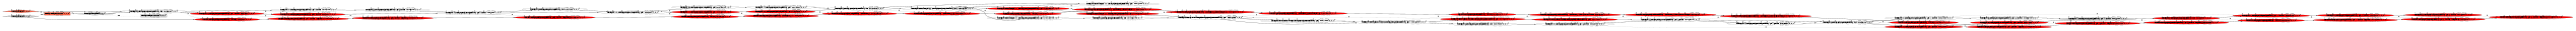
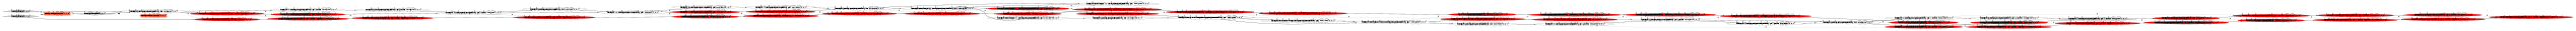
  digraph {
    rankdir=LR
    node [fillcolor=red shape=ellipse style=filled]
    edge [style=bold]
    n1 [fillcolor=white label="assertEquals(44,message.getInt32ToInt32FieldMap().get(4).intValue())@@@6@@@['1', '0', '1']"]
    n2 [fillcolor=white label="assertEquals(3,message.getInt32ToStringFieldMap().size())@@@7@@@['0', '0', '1']"]
    n3 [label="assertThat(message.getInt32ToInt32FieldMap().get(3).intValue()).isEqualTo(33)@@@6@@@['0', '1', '0']"]
    n4 [fillcolor=white label="assertEquals(\"111\",message.getInt32ToStringFieldMap().get(1))@@@8@@@['1', '0', '1']"]
    n5 [label="assertThat(message.getInt32ToStringFieldMap()).hasSize(3)@@@7@@@['0', '1', '0']"]
    n6 [label="assertEquals(\"11\",message.getInt32ToStringFieldMap().get(1))@@@8@@@['1', '0', '0']"]
    n7 [fillcolor=white label="assertEquals(\"33\",message.getInt32ToStringFieldMap().get(3))@@@9@@@['0', '0', '1']"]
    n8 [label="assertThat(message.getInt32ToBytesFieldMap()).hasSize(3)@@@11@@@['0', '1', '0']"]
    n9 [label="assertThat(message.getInt32ToBytesFieldMap()).containsEntry(1,TestUtil.toBytes(\"11\"))@@@12@@@['0', '1', '0']"]
    n10 [label="assertThat(message.getInt32ToBytesFieldMap()).containsEntry(2,TestUtil.toBytes(\"22\"))@@@13@@@['0', '1', '0']"]
    n11 [fillcolor=white label="assertEquals(TestUtil.toBytes(\"33\"),message.getInt32ToBytesFieldMap().get(3))@@@13@@@['1', '0', '1']"]
    n12 [label="assertEquals(TestUtil.toBytes(\"11\"),message.getInt32ToBytesFieldMap().get(1))@@@12@@@['1', '0', '0']"]
    n13 [fillcolor=white label="assertEquals(TestUtil.toBytes(\"44\"),message.getInt32ToBytesFieldMap().get(4))@@@14@@@['0', '0', '1']"]
    n14 [label="assertEquals(TestUtil.toBytes(\"22\"),message.getInt32ToBytesFieldMap().get(2))@@@13@@@['1', '0', '0']"]
    n15 [fillcolor=white label="assertEquals(TestUtil.toBytes(\"111\"),message.getInt32ToBytesFieldMap().get(1))@@@12@@@['0', '0', '1']"]
    n16 [fillcolor=white label="assertEquals(3,message.getInt32ToEnumFieldMap().size())@@@15@@@['0', '0', '1']"]
    n17 [fillcolor=white label="assertEquals(TestMap.EnumValue.BAR,message.getInt32ToEnumFieldMap().get(1))@@@16@@@['1', '0', '1']"]
    n18 [fillcolor=white label="assertEquals(TestMap.EnumValue.BAZ,message.getInt32ToEnumFieldMap().get(3))@@@17@@@['0', '0', '1']"]
    n19 [fillcolor=white label="assertEquals(TestMap.EnumValue.QUX,message.getInt32ToEnumFieldMap().get(4))@@@18@@@['1', '0', '1']"]
    n20 [label="assertThat(message.getInt32ToBytesFieldMap()).containsEntry(3,TestUtil.toBytes(\"33\"))@@@14@@@['0', '1', '0']"]
    n21 [fillcolor=white label="assertEquals(33,message.getInt32ToMessageFieldMap().get(3).getValue())@@@21@@@['1', '0', '1']"]
    n22 [fillcolor=white label="assertEquals(44,message.getInt32ToMessageFieldMap().get(4).getValue())@@@22@@@['0', '0', '1']"]
    n23 [fillcolor=white label="assertEquals(3,message.getStringToInt32FieldMap().size())@@@23@@@['1', '0', '1']"]
    n24 [label="assertThat(message.getInt32ToEnumFieldMap()).containsEntry(3,TestMap.EnumValue.BAZ)@@@18@@@['0', '1', '0']"]
    n25 [label="assertThat(message.getInt32ToMessageFieldMap()).hasSize(3)@@@19@@@['0', '1', '0']"]
    n26 [fillcolor=white label="assertEquals(111,message.getStringToInt32FieldMap().get(\"1\").intValue())@@@24@@@['0', '0', '1']"]
    n27 [label="assertEquals(11,message.getInt32ToMessageFieldMap().get(1).getValue())@@@20@@@['1', '0', '0']"]
    n28 [fillcolor=lightgray label="assertEquals(44,message.getStringToInt32FieldMap().get(\"4\").intValue())@@@26@@@['1', '0', '1']"]
    n29 [label="assertEquals(3,message.getStringToInt32FieldMap().size())@@@23@@@['1', '0', '0']"]
    n30 [label="assertThat(message.getInt32ToMessageFieldMap().get(3).getValue()).isEqualTo(33)@@@22@@@['0', '1', '0']"]
    n31 [label="assertThat(message.getStringToInt32FieldMap()).hasSize(3)@@@23@@@['0', '1', '0']"]
    n32 [label="assertEquals(11,message.getStringToInt32FieldMap().get(\"1\").intValue())@@@24@@@['1', '0', '0']"]
    n33 [fillcolor=white label="assertEquals(3,message.getInt32ToMessageFieldMap().size())@@@19@@@['0', '0', '1']"]
    n34 [fillcolor=white label="assertEquals(111,message.getInt32ToMessageFieldMap().get(1).getValue())@@@20@@@['0', '0', '1']"]
    n35 [label="assertEquals(TestMap.EnumValue.FOO,message.getInt32ToEnumFieldMap().get(1))@@@16@@@['1', '0', '0']"]
    n36 [label="assertEquals(TestMap.EnumValue.BAR,message.getInt32ToEnumFieldMap().get(2))@@@17@@@['1', '0', '0']"]
    n37 [label="assertThat(message.getInt32ToEnumFieldMap()).containsEntry(1,TestMap.EnumValue.FOO)@@@16@@@['0', '1', '0']"]
    n38 [label="assertThat(message.getInt32ToEnumFieldMap()).containsEntry(2,TestMap.EnumValue.BAR)@@@17@@@['0', '1', '0']"]
    n39 [label="assertThat(message.getInt32ToMessageFieldMap().get(1).getValue()).isEqualTo(11)@@@20@@@['0', '1', '0']"]
    n40 [label="assertThat(message.getInt32ToMessageFieldMap().get(2).getValue()).isEqualTo(22)@@@21@@@['0', '1', '0']"]
    n41 [label="assertEquals(33,message.getStringToInt32FieldMap().get(\"3\").intValue())@@@26@@@['1', '0', '0']"]
    n42 [label="assertThat(message.getStringToInt32FieldMap().get(\"3\").intValue()).isEqualTo(33)@@@26@@@['0', '1', '0']"]
    n43 [label="assertThat(message.getInt32ToStringFieldMap()).containsEntry(3,\"33\")@@@10@@@['0', '1', '0']"]
    n44 [label="assertThat(message.getStringToInt32FieldMap().get(\"1\").intValue()).isEqualTo(11)@@@24@@@['0', '1', '0']"]
    n45 [label="assertThat(message.getStringToInt32FieldMap().get(\"2\").intValue()).isEqualTo(22)@@@25@@@['0', '1', '0']"]
    n46 [label="assertEquals(\"22\",message.getInt32ToStringFieldMap().get(2))@@@9@@@['1', '0', '0']"]
    n47 [label="assertThat(message.getInt32ToStringFieldMap()).containsEntry(2,\"22\")@@@9@@@['0', '1', '0']"]
    n48 [fillcolor=white label="assertEquals(3,message.getInt32ToBytesFieldMap().size())@@@11@@@['1', '0', '1']"]
    n49 [label="assertEquals(11,message.getInt32ToInt32FieldMap().get(1).intValue())@@@4@@@['1', '0', '0']"]
    n50 [fillcolor=white label="assertEquals(111,message.getInt32ToInt32FieldMap().get(1).intValue())@@@4@@@['0', '0', '1']"]
    n51 [label="assertThat(message.getInt32ToInt32FieldMap().get(1).intValue()).isEqualTo(11)@@@4@@@['0', '1', '0']"]
    n52 [label="assertEquals(22,message.getInt32ToInt32FieldMap().get(2).intValue())@@@5@@@['1', '0', '0']"]
    n53 [fillcolor=white label="assertEquals(33,message.getInt32ToInt32FieldMap().get(3).intValue())@@@5@@@['0', '0', '1']"]
    n54 [label="assertThat(message.getInt32ToInt32FieldMap().get(2).intValue()).isEqualTo(22)@@@5@@@['0', '1', '0']"]
    n55 [label="assertEquals(22,message.getStringToInt32FieldMap().get(\"2\").intValue())@@@25@@@['1', '0', '0']"]
    n56 [label="assertThat(message.getInt32ToStringFieldMap()).containsEntry(1,\"11\")@@@8@@@['0', '1', '0']"]
    n57 [fillcolor=lightgray label="assertMapValuesSet['0', '1', '0']" shape=diamond]
    n58 [fillcolor=tomato label="TestMap message@@@2@@@['1', '1', '0']" shape=box]
    n59 [label="assertThat(message.getInt32ToInt32FieldMap()).hasSize(3)@@@3@@@['0', '1', '0']"]
    n60 [fillcolor=lightgray label="assertMapValuesUpdated['0', '0', '1']" shape=diamond]
    n61 [label="assertEquals(22,message.getInt32ToMessageFieldMap().get(2).getValue())@@@21@@@['1', '0', '0']"]
    n62 [fillcolor=white label="assertEquals(33,message.getStringToInt32FieldMap().get(\"3\").intValue())@@@25@@@['0', '0', '1']"]
    n63 [label="assertThat(message.getInt32ToEnumFieldMap()).hasSize(3)@@@15@@@['0', '1', '0']"]
    n64 [fillcolor=white label="assertEquals(\"44\",message.getInt32ToStringFieldMap().get(4))@@@10@@@['0', '0', '1']"]
-   n65 [fillcolor=tomato label="assertMapValuesSet['1', '0', '0']" shape=diamond]
+   n65 [fillcolor=lightgray label="assertMapValuesSet['1', '0', '0']" shape=diamond]
    n66 [fillcolor=white label="assertEquals(3,message.getInt32ToInt32FieldMap().size())@@@3@@@['1', '0', '1']"]
-   n67 [fillcolor=lightgray label="TestMap message@@@2@@@['0', '0', '1']" shape=box]
+   n67 [fillcolor=tomato label="TestMap message@@@2@@@['0', '0', '1']" shape=box]
    n1 -> n2
    n1 -> n3 [label=0 style=dashed]
    n1 -> n4
    n2 -> n4
    n3 -> n5
    n4 -> n5 [label=0 style=dashed]
    n4 -> n6
    n4 -> n7
    n5 -> n56
    n6 -> n4 [label=0 style=dashed]
    n6 -> n46
    n6 -> n56 [label=0 style=dashed]
    n7 -> n64
    n8 -> n9
    n9 -> n10
    n10 -> n20
    n11 -> n8 [label=0 style=dashed]
    n11 -> n12
    n11 -> n13
    n12 -> n9 [label=0 style=dashed]
    n12 -> n14
    n12 -> n15 [label=0 style=dashed]
    n13 -> n16
    n14 -> n10 [label=0 style=dashed]
    n14 -> n17
    n15 -> n11
    n16 -> n17
    n17 -> n18
    n17 -> n19
    n17 -> n20 [label=0 style=dashed]
    n18 -> n19
    n19 -> n33
    n19 -> n35
    n19 -> n63 [label=0 style=dashed]
    n20 -> n63
    n21 -> n22
    n21 -> n23
    n21 -> n24 [label=0 style=dashed]
    n22 -> n23
    n23 -> n25 [label=0 style=dashed]
    n23 -> n26
    n23 -> n27
    n24 -> n25
    n25 -> n39
    n26 -> n62
    n27 -> n34 [label=0 style=dashed]
    n27 -> n39 [label=0 style=dashed]
    n27 -> n61
    n28 -> n29
    n28 -> n30 [label=0 style=dashed]
    n29 -> n31 [label=0 style=dashed]
    n29 -> n32
    n30 -> n31
    n31 -> n44
    n32 -> n26 [label=0 style=dashed]
    n32 -> n44 [label=0 style=dashed]
    n32 -> n55
    n33 -> n34
    n34 -> n21
    n35 -> n17 [label=0 style=dashed]
    n35 -> n36
    n35 -> n37 [label=0 style=dashed]
    n36 -> n21
    n36 -> n38 [label=0 style=dashed]
    n37 -> n38
    n38 -> n24
    n39 -> n40
    n40 -> n30
    n41 -> n42 [label=0 style=dashed]
    n43 -> n8
    n44 -> n45
    n45 -> n42
    n46 -> n47 [label=0 style=dashed]
    n46 -> n48
    n47 -> n43
    n48 -> n11
    n48 -> n15
    n48 -> n43 [label=0 style=dashed]
    n49 -> n50 [label=0 style=dashed]
    n49 -> n51 [label=0 style=dashed]
    n49 -> n52
    n50 -> n53
    n51 -> n54
    n52 -> n1
    n52 -> n54 [label=0 style=dashed]
    n53 -> n1
    n54 -> n3
    n55 -> n41
    n55 -> n45 [label=0 style=dashed]
    n56 -> n47
    n57 -> n58 [label=true style=dotted]
    n57 -> n59
    n58 -> n60 [label=0 style=dashed]
    n59 -> n51
    n60 -> n66
-   n67 -> n60 [label=true style=dotted]
+   n60 -> n67 [label=true style=dotted]
    n61 -> n28
    n61 -> n40 [label=0 style=dashed]
    n62 -> n28
    n63 -> n37
    n64 -> n48
    n65 -> n58 [label=0 style=dotted]
    n65 -> n66
    n66 -> n49
    n66 -> n50
    n66 -> n59 [label=0 style=dashed]
  }
